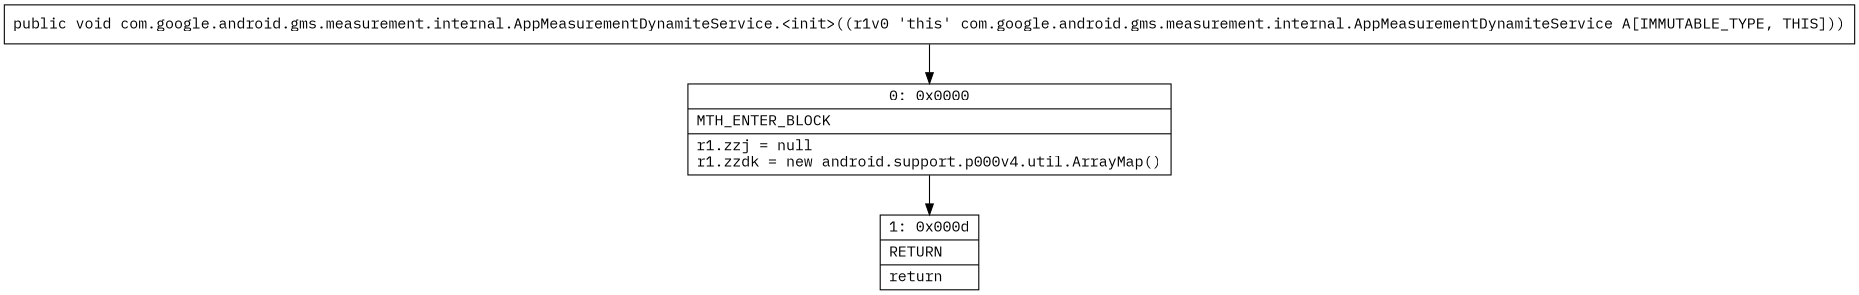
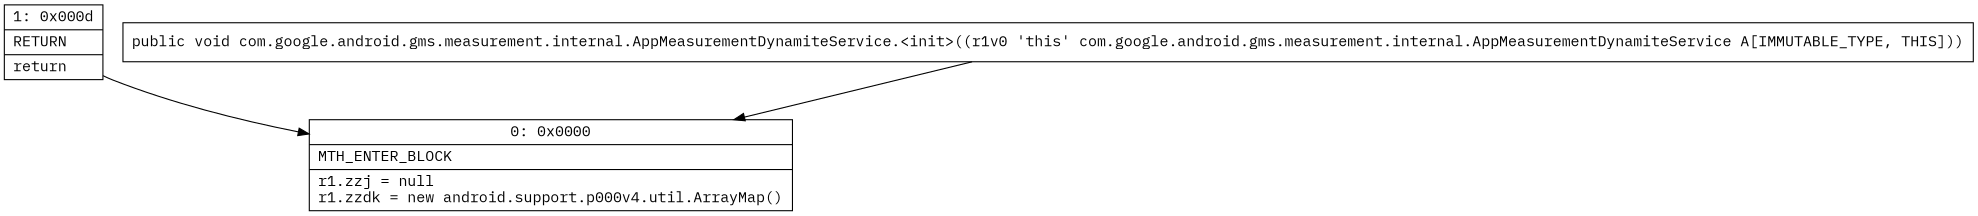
  digraph {
    fontname="IBM Plex Mono"
    node [shape=record fontname="IBM Plex Mono"]
    edge [fontname="IBM Plex Mono"]
    n1 [label="{0\:\ 0x0000|MTH_ENTER_BLOCK\l|r1.zzj = null\lr1.zzdk = new android.support.p000v4.util.ArrayMap()\l}"]
    n2 [label="{1\:\ 0x000d|RETURN\l|return\l}"]
    n3 [label="{public void com.google.android.gms.measurement.internal.AppMeasurementDynamiteService.\<init\>((r1v0 'this' com.google.android.gms.measurement.internal.AppMeasurementDynamiteService A[IMMUTABLE_TYPE, THIS])) }"]
-   n1 -> n2
+   n2 -> n1
    n3 -> n1
  }
